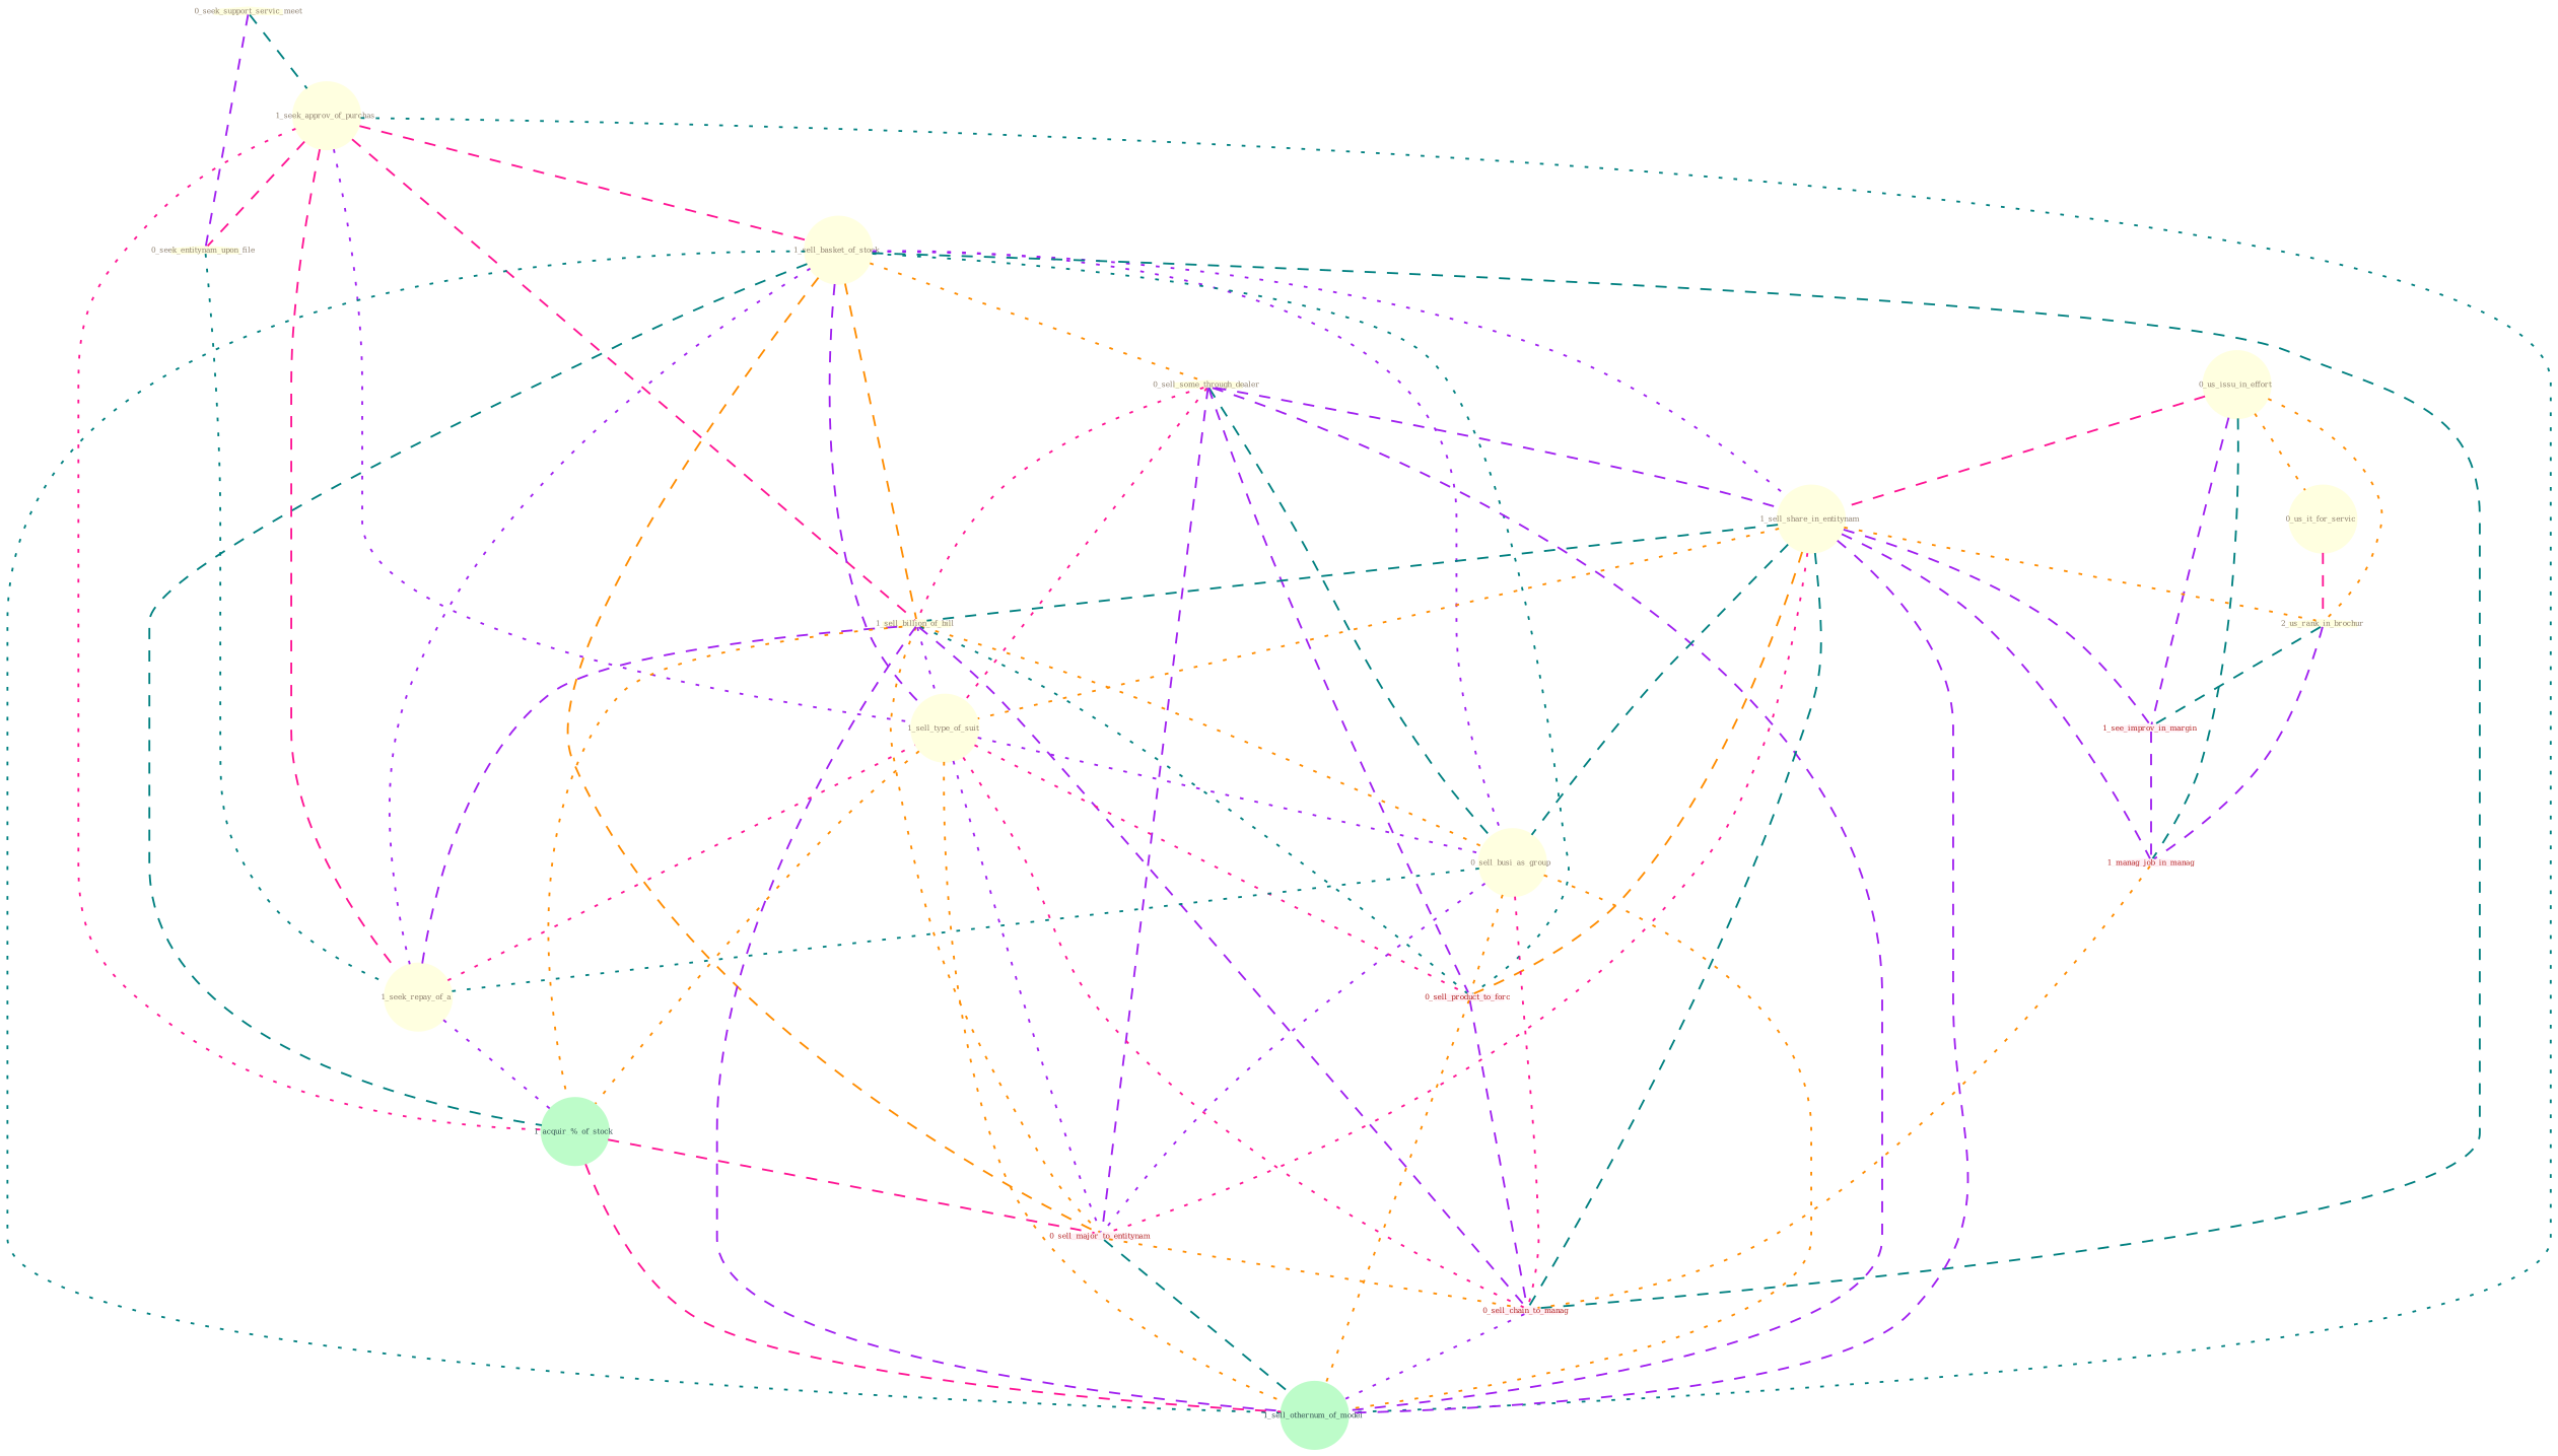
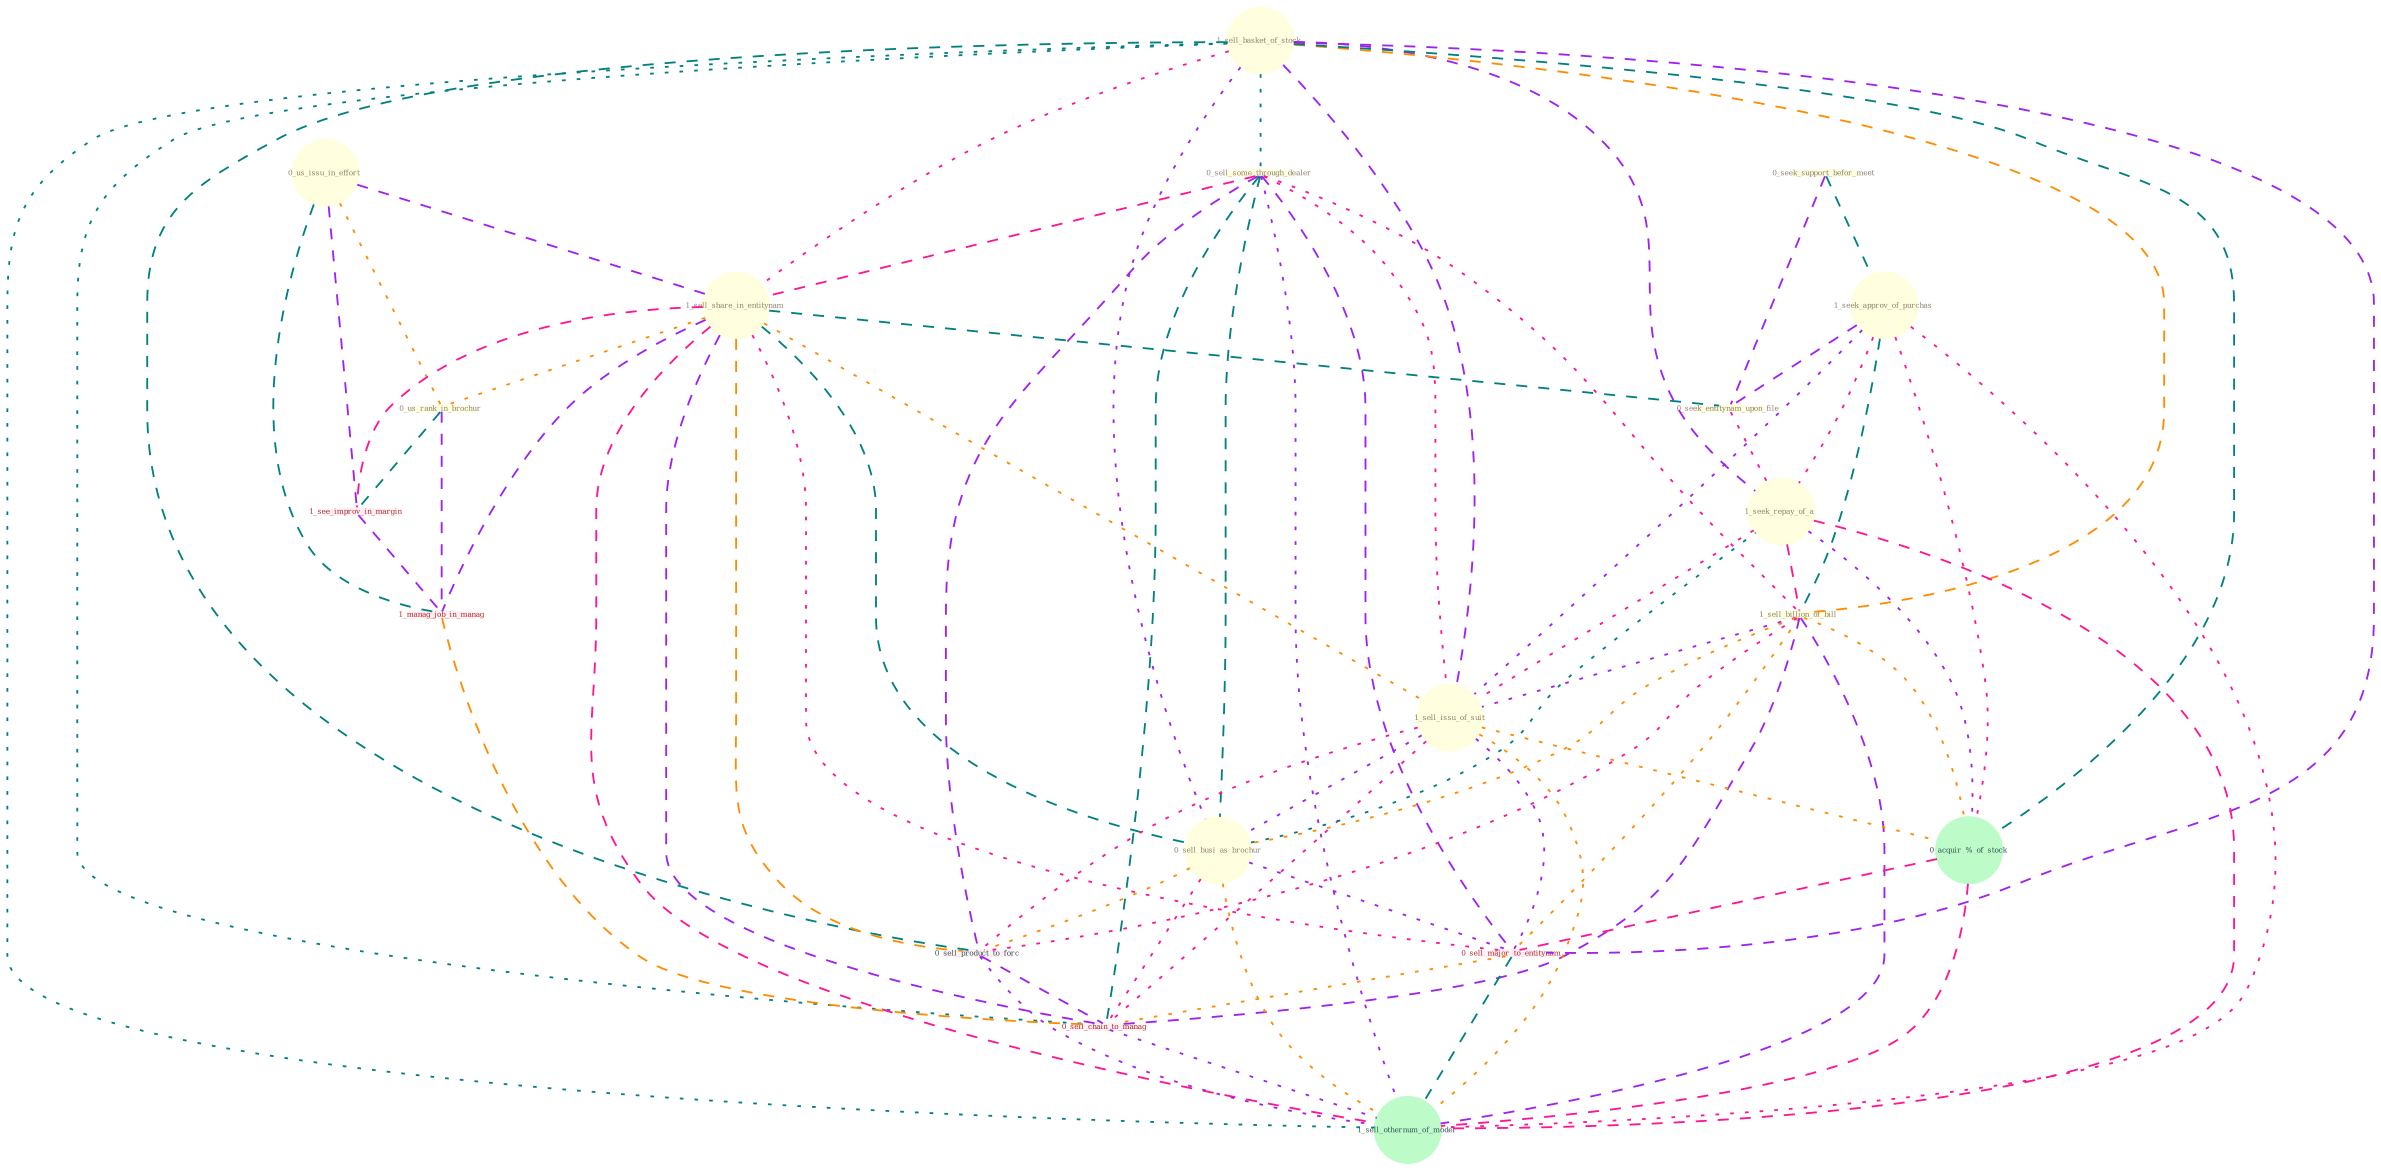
  graph {
    node [color="#ffffe0" fixedsize=true fontcolor="#8b7d6b" fontsize=4 shape=circle style=filled]
    edge [color=purple style=dashed w=1]
    "0_us_issu_in_effort " [height=.06 width=.5]
-   "0_seek_support_befor_meet " [height=.06 shape=house width=.5 label="0_seek_support_servic_meet"]
+   "0_seek_support_befor_meet " [height=.06 shape=house width=.5]
    "1_seek_approv_of_purchas " [height=.06 width=.5]
    "1_sell_basket_of_stock " [height=.06 width=.5]
    "0_seek_entitynam_upon_file " [height=.06 shape=house width=.5]
    "0_sell_some_through_dealer " [height=.06 shape=house width=.5]
    "1_seek_repay_of_a " [height=.06 width=.5]
-   "0_us_it_for_servic " [height=.06 width=.5]
    "1_sell_share_in_entitynam " [height=.06 width=.5]
    "1_sell_billion_of_bill " [height=.06 shape=house width=.5]
-   "1_sell_type_of_suit " [height=.06 width=.5]
-   "0_sell_busi_as_group " [height=.06 width=.5]
-   "0_us_rank_in_brochur " [height=.06 shape=house width=.5 label="2_us_rank_in_brochur"]
+   "1_sell_type_of_suit " [height=.06 width=.5 label="1_sell_issu_of_suit"]
+   "0_sell_busi_as_group " [height=.06 width=.5 label="0_sell_busi_as_brochur"]
+   "0_us_rank_in_brochur " [height=.06 shape=house width=.5]
    "1_see_improv_in_margin " [color="#fff0f5" fontcolor="#b22222" height=.06 shape=house width=.5]
    n15 [color="#fff0f5" fontcolor="#b22222" height=.06 label="1_manag_job_in_manag" shape=house width=.5]
-   "0_sell_product_to_forc " [color="#fff0f5" fontcolor="#b22222" height=.06 shape=house width=.5]
+   "0_sell_product_to_forc " [color="#fff0f5" fontcolor="#2f4f4f" height=.06 shape=house width=.5]
    "0_sell_major_to_entitynam " [color="#fff0f5" fontcolor="#b22222" height=.06 shape=house width=.5]
    "0_sell_chain_to_manag " [color="#fff0f5" fontcolor="#b22222" height=.06 shape=house width=.5]
-   "1_acquir_%_of_stock " [color="#BDFCC9" fontcolor="#2f4f4f" height=.06 width=.5]
+   "1_acquir_%_of_stock " [color="#BDFCC9" fontcolor="#2f4f4f" height=.06 width=.5 label="0_acquir_%_of_stock"]
    "1_sell_othernum_of_model " [color="#BDFCC9" fontcolor="#2f4f4f" height=.06 width=.5]
    subgraph sub_1 {
      "0_us_issu_in_effort "
      "0_seek_support_befor_meet "
      "1_seek_approv_of_purchas "
      "1_sell_basket_of_stock "
      "0_seek_entitynam_upon_file "
      "0_sell_some_through_dealer "
      "1_seek_repay_of_a "
-     "0_us_it_for_servic "
      "1_sell_share_in_entitynam "
      "1_sell_billion_of_bill "
      "1_sell_type_of_suit "
      "0_sell_busi_as_group "
      "0_us_rank_in_brochur "
    }
    subgraph sub_2 {
      "1_see_improv_in_margin "
      n15
      "0_sell_product_to_forc "
      "0_sell_major_to_entitynam "
      "0_sell_chain_to_manag "
    }
-   "0_us_issu_in_effort " -- "0_us_it_for_servic " [color=darkorange style=dotted]
-   "0_us_issu_in_effort " -- "1_sell_share_in_entitynam " [color=deeppink]
+   "0_us_issu_in_effort " -- "1_sell_share_in_entitynam "
    "0_us_issu_in_effort " -- "0_us_rank_in_brochur " [color=darkorange style=dotted w=2]
    "0_us_issu_in_effort " -- "1_see_improv_in_margin "
    "0_us_issu_in_effort " -- n15 [color=teal]
    "0_seek_support_befor_meet " -- "1_seek_approv_of_purchas " [color=teal]
    "0_seek_support_befor_meet " -- "0_seek_entitynam_upon_file "
-   "1_seek_approv_of_purchas " -- "1_sell_basket_of_stock " [color=deeppink]
-   "1_seek_approv_of_purchas " -- "0_seek_entitynam_upon_file " [color=deeppink]
-   "1_seek_approv_of_purchas " -- "1_seek_repay_of_a " [color=deeppink w=2]
-   "1_seek_approv_of_purchas " -- "1_sell_billion_of_bill " [color=deeppink]
+   "1_seek_approv_of_purchas " -- "0_seek_entitynam_upon_file "
+   "1_seek_approv_of_purchas " -- "1_seek_repay_of_a " [color=deeppink style=dotted w=2]
+   "1_seek_approv_of_purchas " -- "1_sell_billion_of_bill " [color=teal]
    "1_seek_approv_of_purchas " -- "1_sell_type_of_suit " [style=dotted]
    "1_seek_approv_of_purchas " -- "1_acquir_%_of_stock " [color=deeppink style=dotted]
-   "1_seek_approv_of_purchas " -- "1_sell_othernum_of_model " [color=teal style=dotted]
-   "1_sell_basket_of_stock " -- "0_sell_some_through_dealer " [color=darkorange style=dotted]
-   "1_sell_basket_of_stock " -- "1_seek_repay_of_a " [style=dotted]
-   "1_sell_basket_of_stock " -- "1_sell_share_in_entitynam " [style=dotted]
+   "1_seek_approv_of_purchas " -- "1_sell_othernum_of_model " [color=deeppink style=dotted]
+   "1_sell_basket_of_stock " -- "0_sell_some_through_dealer " [color=teal style=dotted]
+   "1_sell_basket_of_stock " -- "1_seek_repay_of_a "
+   "1_sell_basket_of_stock " -- "1_sell_share_in_entitynam " [color=deeppink style=dotted]
    "1_sell_basket_of_stock " -- "1_sell_billion_of_bill " [color=darkorange w=2]
    "1_sell_basket_of_stock " -- "1_sell_type_of_suit " [w=2]
    "1_sell_basket_of_stock " -- "0_sell_busi_as_group " [style=dotted]
-   "1_sell_basket_of_stock " -- "0_sell_product_to_forc " [color=teal style=dotted]
-   "1_sell_basket_of_stock " -- "0_sell_major_to_entitynam " [color=darkorange]
-   "1_sell_basket_of_stock " -- "0_sell_chain_to_manag " [color=teal]
+   "1_sell_basket_of_stock " -- "0_sell_product_to_forc " [color=teal]
+   "1_sell_basket_of_stock " -- "0_sell_major_to_entitynam "
+   "1_sell_basket_of_stock " -- "0_sell_chain_to_manag " [color=teal style=dotted]
    "1_sell_basket_of_stock " -- "1_acquir_%_of_stock " [color=teal w=2]
    "1_sell_basket_of_stock " -- "1_sell_othernum_of_model " [color=teal style=dotted w=2]
-   "0_seek_entitynam_upon_file " -- "1_seek_repay_of_a " [color=teal style=dotted]
-   "0_sell_some_through_dealer " -- "1_sell_share_in_entitynam "
+   "0_seek_entitynam_upon_file " -- "1_seek_repay_of_a " [color=deeppink style=dotted]
+   "0_sell_some_through_dealer " -- "1_sell_share_in_entitynam " [color=deeppink]
    "0_sell_some_through_dealer " -- "1_sell_billion_of_bill " [color=deeppink style=dotted]
    "0_sell_some_through_dealer " -- "1_sell_type_of_suit " [color=deeppink style=dotted]
    "0_sell_some_through_dealer " -- "0_sell_busi_as_group " [color=teal]
    "0_sell_some_through_dealer " -- "0_sell_product_to_forc "
    "0_sell_some_through_dealer " -- "0_sell_major_to_entitynam "
-   "0_sell_some_through_dealer " -- "1_sell_othernum_of_model "
-   "1_seek_repay_of_a " -- "1_sell_billion_of_bill "
+   "0_sell_some_through_dealer " -- "0_sell_chain_to_manag " [color=teal]
+   "0_sell_some_through_dealer " -- "1_sell_othernum_of_model " [style=dotted]
+   "1_seek_repay_of_a " -- "1_sell_billion_of_bill " [color=deeppink]
    "1_seek_repay_of_a " -- "1_sell_type_of_suit " [color=deeppink style=dotted]
    "1_seek_repay_of_a " -- "1_acquir_%_of_stock " [style=dotted]
-   "0_us_it_for_servic " -- "0_us_rank_in_brochur " [color=deeppink]
-   "1_sell_share_in_entitynam " -- "1_sell_billion_of_bill " [color=teal]
+   "1_seek_repay_of_a " -- "1_sell_othernum_of_model " [color=deeppink]
+   "1_sell_share_in_entitynam " -- "0_seek_entitynam_upon_file " [color=teal]
    "1_sell_share_in_entitynam " -- "1_sell_type_of_suit " [color=darkorange style=dotted]
    "1_sell_share_in_entitynam " -- "0_sell_busi_as_group " [color=teal]
    "1_sell_share_in_entitynam " -- "0_us_rank_in_brochur " [color=darkorange style=dotted]
-   "1_sell_share_in_entitynam " -- "1_see_improv_in_margin "
+   "1_sell_share_in_entitynam " -- "1_see_improv_in_margin " [color=deeppink]
    "1_sell_share_in_entitynam " -- n15
    "1_sell_share_in_entitynam " -- "0_sell_product_to_forc " [color=darkorange]
    "1_sell_share_in_entitynam " -- "0_sell_major_to_entitynam " [color=deeppink style=dotted w=2]
-   "1_sell_share_in_entitynam " -- "0_sell_chain_to_manag " [color=teal]
-   "1_sell_share_in_entitynam " -- "1_sell_othernum_of_model "
+   "1_sell_share_in_entitynam " -- "0_sell_chain_to_manag "
+   "1_sell_share_in_entitynam " -- "1_sell_othernum_of_model " [color=deeppink]
    "1_sell_billion_of_bill " -- "1_sell_type_of_suit " [style=dotted w=2]
    "1_sell_billion_of_bill " -- "0_sell_busi_as_group " [color=darkorange style=dotted]
-   "1_sell_billion_of_bill " -- "0_sell_product_to_forc " [color=teal style=dotted]
+   "1_sell_billion_of_bill " -- "0_sell_product_to_forc " [color=deeppink style=dotted]
    "1_sell_billion_of_bill " -- "0_sell_major_to_entitynam " [color=darkorange style=dotted]
    "1_sell_billion_of_bill " -- "0_sell_chain_to_manag "
    "1_sell_billion_of_bill " -- "1_acquir_%_of_stock " [color=darkorange style=dotted]
    "1_sell_billion_of_bill " -- "1_sell_othernum_of_model " [w=2]
    "1_sell_type_of_suit " -- "0_sell_busi_as_group " [style=dotted]
    "1_sell_type_of_suit " -- "0_sell_product_to_forc " [color=deeppink style=dotted]
    "1_sell_type_of_suit " -- "0_sell_major_to_entitynam " [style=dotted]
    "1_sell_type_of_suit " -- "0_sell_chain_to_manag " [color=deeppink style=dotted]
    "1_sell_type_of_suit " -- "1_acquir_%_of_stock " [color=darkorange style=dotted]
    "1_sell_type_of_suit " -- "1_sell_othernum_of_model " [color=darkorange style=dotted w=2]
    "0_sell_busi_as_group " -- "1_seek_repay_of_a " [color=teal style=dotted]
    "0_sell_busi_as_group " -- "0_sell_product_to_forc " [color=darkorange style=dotted]
    "0_sell_busi_as_group " -- "0_sell_major_to_entitynam " [style=dotted]
    "0_sell_busi_as_group " -- "0_sell_chain_to_manag " [color=deeppink style=dotted]
    "0_sell_busi_as_group " -- "1_sell_othernum_of_model " [color=darkorange style=dotted]
    "0_us_rank_in_brochur " -- "1_see_improv_in_margin " [color=teal]
    "0_us_rank_in_brochur " -- n15
    "1_see_improv_in_margin " -- n15
-   n15 -- "0_sell_chain_to_manag " [color=darkorange style=dotted]
+   n15 -- "0_sell_chain_to_manag " [color=darkorange]
    "0_sell_product_to_forc " -- "0_sell_chain_to_manag " [w=2]
-   "0_sell_product_to_forc " -- "1_sell_othernum_of_model " [color=darkorange style=dotted]
+   "0_sell_product_to_forc " -- "1_sell_othernum_of_model " [style=dotted]
    "0_sell_major_to_entitynam " -- "0_sell_chain_to_manag " [color=darkorange style=dotted w=2]
    "0_sell_major_to_entitynam " -- "1_sell_othernum_of_model " [color=teal]
    "0_sell_chain_to_manag " -- "1_sell_othernum_of_model " [style=dotted]
    "1_acquir_%_of_stock " -- "0_sell_major_to_entitynam " [color=deeppink w=2]
    "1_acquir_%_of_stock " -- "1_sell_othernum_of_model " [color=deeppink]
  }
